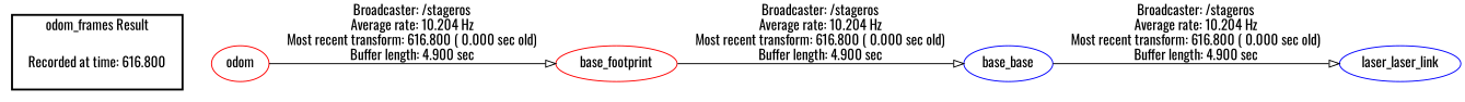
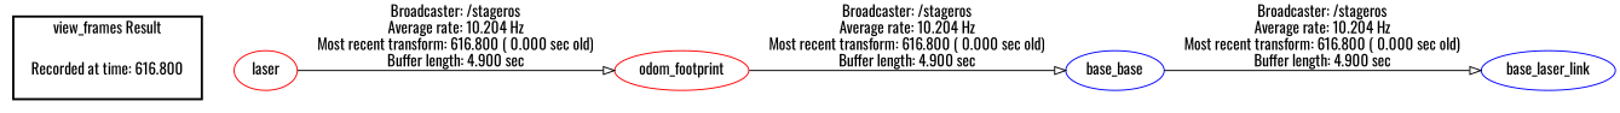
  digraph {
    fontname=Oswald
    rankdir=LR
    node [color=red fontname=Oswald]
    edge [fontname=Oswald arrowhead=onormal]
    "Recorded at time: 616.800" [shape=plaintext]
-   odom
+   odom [label=laser]
    n3 [color=blue label=base_base]
-   base_laser_link [color=blue label=laser_laser_link]
-   base_footprint
+   base_laser_link [color=blue]
+   base_footprint [label=odom_footprint]
    subgraph cluster_1 {
      color=black
-     label="odom_frames Result"
+     label="view_frames Result"
      style=bold
      "Recorded at time: 616.800"
    }
    "Recorded at time: 616.800" -> odom [style=invis arrowhead=""]
    odom -> base_footprint [label="Broadcaster: /stageros\nAverage rate: 10.204 Hz\nMost recent transform: 616.800 ( 0.000 sec old)\nBuffer length: 4.900 sec\n"]
    n3 -> base_laser_link [label="Broadcaster: /stageros\nAverage rate: 10.204 Hz\nMost recent transform: 616.800 ( 0.000 sec old)\nBuffer length: 4.900 sec\n"]
    base_footprint -> n3 [label="Broadcaster: /stageros\nAverage rate: 10.204 Hz\nMost recent transform: 616.800 ( 0.000 sec old)\nBuffer length: 4.900 sec\n"]
  }
